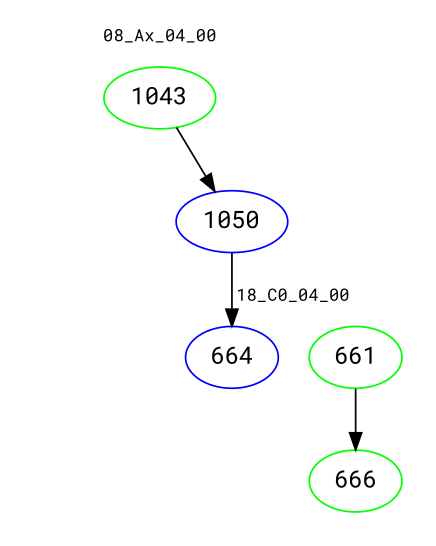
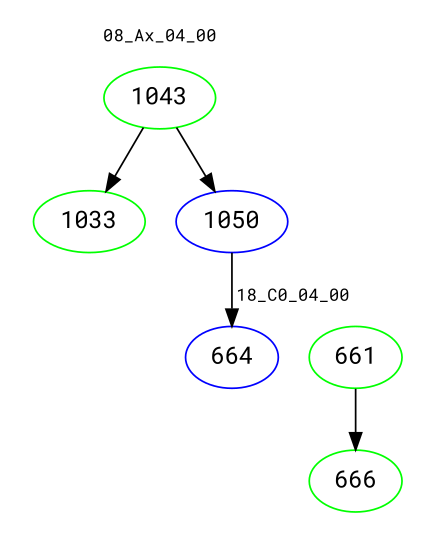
  digraph {
    fontname="Roboto Mono"
    node [color=green fontname="Roboto Mono"]
    edge [color=black fontname="Roboto Mono"]
    n1 [label=1043]
+   n2 [label=1033]
    n3 [color=blue label=1050]
    n4 [label=661]
    n5 [color=blue label=664]
    n6 [label=666]
    subgraph cluster_1 {
      color=white
      fontsize=10
      label="08_Ax_04_00"
      n1
+     n2
      n3
    }
    subgraph cluster_2 {
      color=white
      fontsize=10
      label="18_C0_04_00"
      n4
      n5
      n6
    }
+   n1 -> n2
    n1 -> n3
    n3 -> n5
    n4 -> n6
  }
